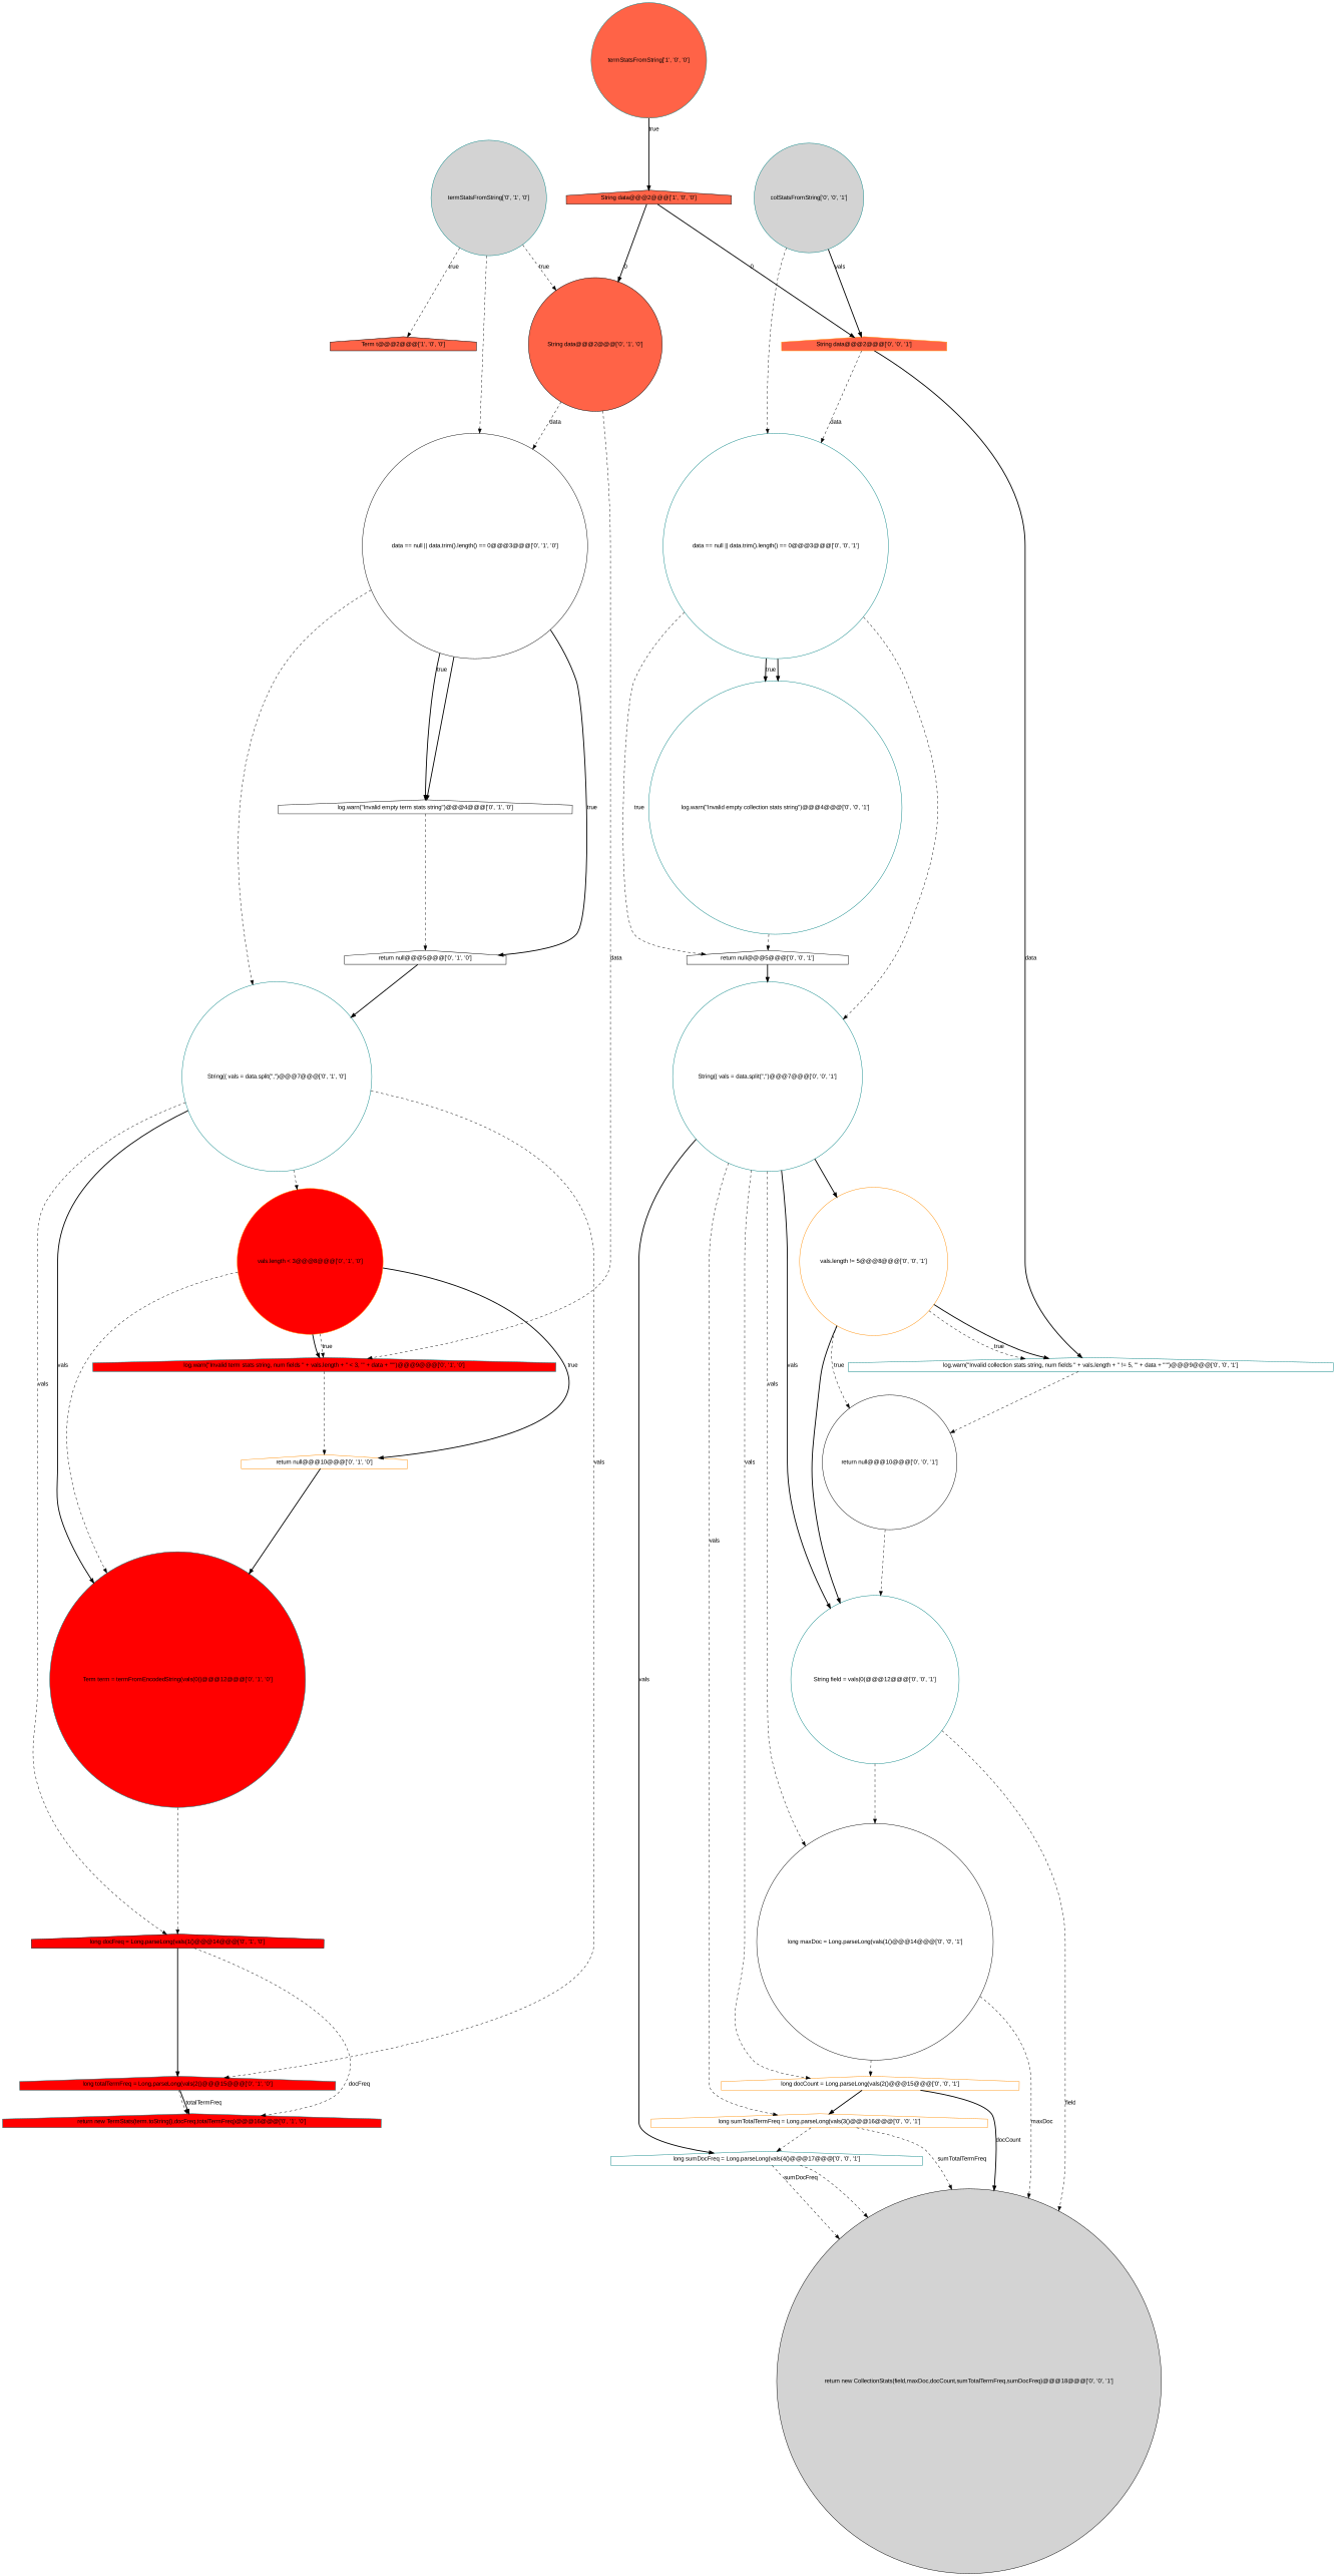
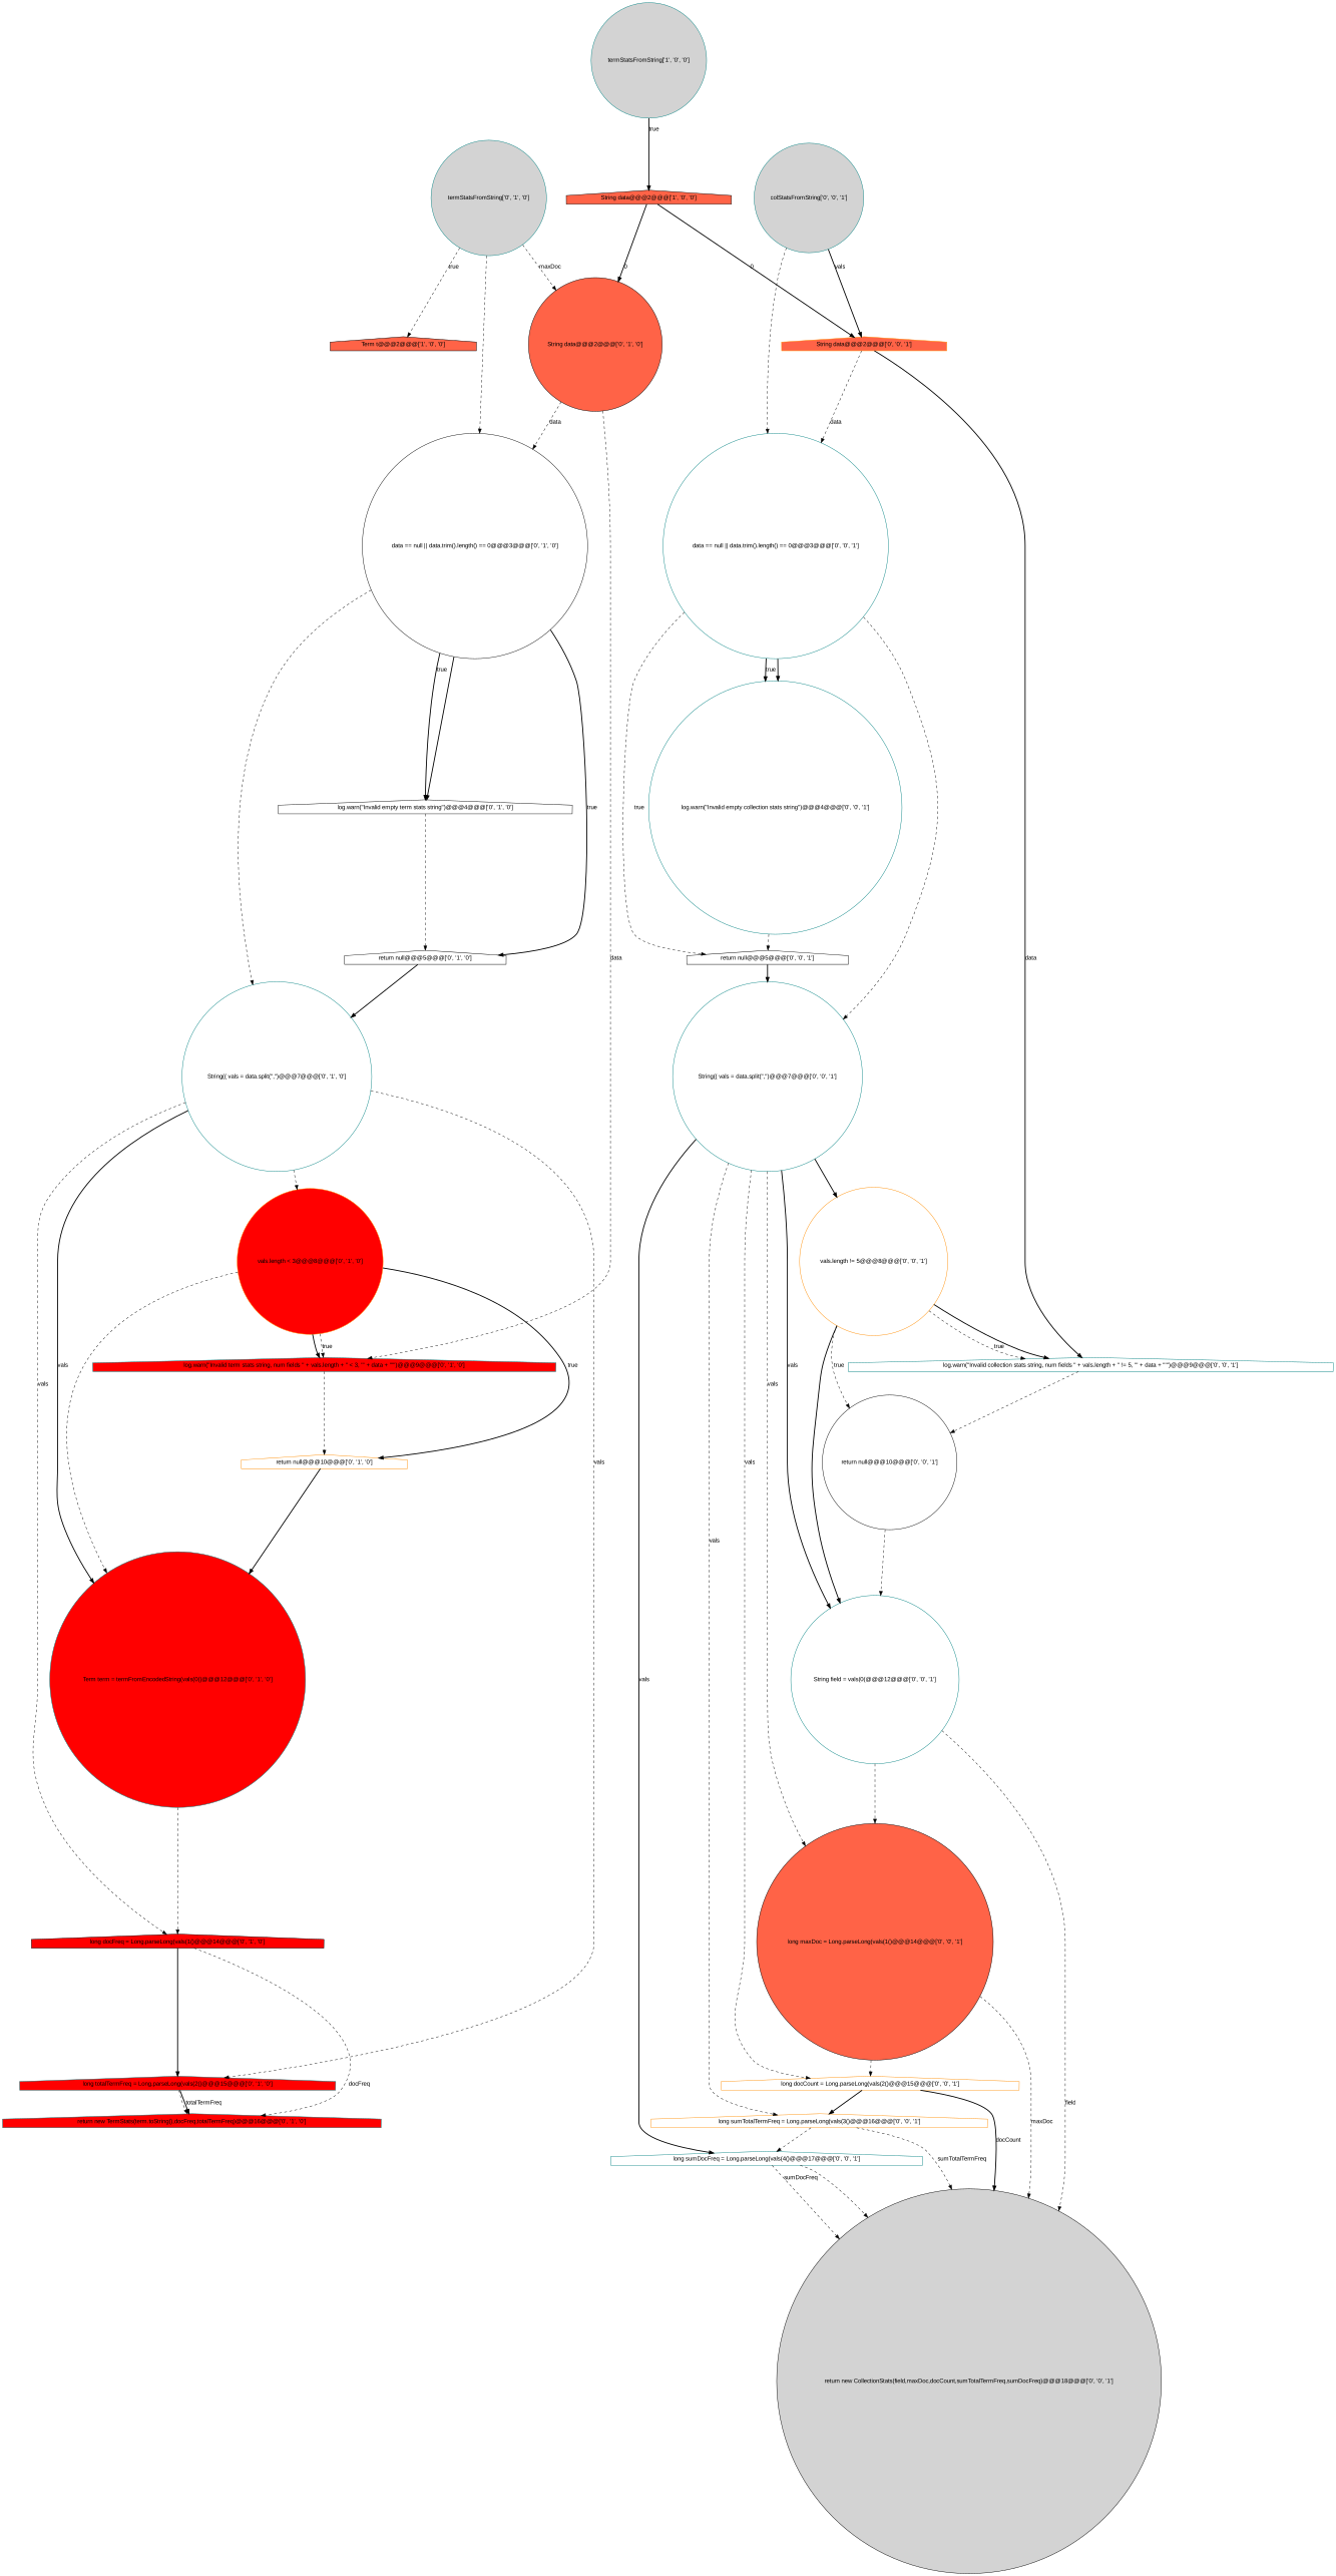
  digraph {
    fontname="Liberation Sans"
    node [color=teal fillcolor=white fontname="Liberation Sans" shape=circle style=filled]
    edge [fontname="Liberation Sans" style=dashed]
    n1 [label="data == null || data.trim().length() == 0@@@3@@@['0', '0', '1']"]
    n2 [label="String(( vals = data.split(\",\")@@@7@@@['0', '0', '1']"]
    n3 [label="log.warn(\"Invalid empty collection stats string\")@@@4@@@['0', '0', '1']"]
    n4 [color=black label="return null@@@5@@@['0', '0', '1']" shape=house]
    n5 [color=darkorange label="long docCount = Long.parseLong(vals(2()@@@15@@@['0', '0', '1']" shape=house]
    n6 [label="String field = vals(0(@@@12@@@['0', '0', '1']"]
    n7 [label="long sumDocFreq = Long.parseLong(vals(4()@@@17@@@['0', '0', '1']" shape=house]
    n8 [color=darkorange label="long sumTotalTermFreq = Long.parseLong(vals(3()@@@16@@@['0', '0', '1']" shape=house]
-   n9 [color=black label="long maxDoc = Long.parseLong(vals(1()@@@14@@@['0', '0', '1']"]
+   n9 [color=black fillcolor=tomato label="long maxDoc = Long.parseLong(vals(1()@@@14@@@['0', '0', '1']"]
    n10 [color=darkorange label="vals.length != 5@@@8@@@['0', '0', '1']"]
    n11 [color=black fillcolor=tomato label="String data@@@2@@@['0', '1', '0']"]
    n12 [fillcolor=red label="log.warn(\"Invalid term stats string, num fields \" + vals.length + \" < 3, '\" + data + \"'\")@@@9@@@['0', '1', '0']" shape=house]
    n13 [color=black label="data == null || data.trim().length() == 0@@@3@@@['0', '1', '0']"]
    n14 [color=darkorange label="return null@@@10@@@['0', '1', '0']" shape=house]
    n15 [color=black label="log.warn(\"Invalid empty term stats string\")@@@4@@@['0', '1', '0']" shape=house]
    n16 [color=black label="return null@@@5@@@['0', '1', '0']" shape=house]
    n17 [label="String(( vals = data.split(\",\")@@@7@@@['0', '1', '0']"]
    n18 [color=black fillcolor=tomato label="String data@@@2@@@['1', '0', '0']" shape=house]
    n19 [color=darkorange fillcolor=tomato label="String data@@@2@@@['0', '0', '1']" shape=house]
    n20 [label="log.warn(\"Invalid collection stats string, num fields \" + vals.length + \" != 5, '\" + data + \"'\")@@@9@@@['0', '0', '1']" shape=house]
    n21 [fillcolor=lightgray label="termStatsFromString['0', '1', '0']"]
    n22 [color=black fillcolor=tomato label="Term t@@@2@@@['1', '0', '0']" shape=house]
    n23 [fillcolor=red label="Term term = termFromEncodedString(vals(0()@@@12@@@['0', '1', '0']"]
    n24 [color=black fillcolor=lightgray label="return new CollectionStats(field,maxDoc,docCount,sumTotalTermFreq,sumDocFreq)@@@18@@@['0', '0', '1']"]
    n25 [color=black label="return null@@@10@@@['0', '0', '1']"]
    n26 [color=black fillcolor=red label="long docFreq = Long.parseLong(vals(1()@@@14@@@['0', '1', '0']" shape=house]
    n27 [fillcolor=red label="return new TermStats(term.toString(),docFreq,totalTermFreq)@@@16@@@['0', '1', '0']" shape=house]
    n28 [fillcolor=red label="long totalTermFreq = Long.parseLong(vals(2()@@@15@@@['0', '1', '0']" shape=house]
    n29 [color=darkorange fillcolor=red label="vals.length < 3@@@8@@@['0', '1', '0']"]
    n30 [fillcolor=lightgray label="colStatsFromString['0', '0', '1']"]
-   n31 [fillcolor=tomato label="termStatsFromString['1', '0', '0']"]
+   n31 [fillcolor=lightgray label="termStatsFromString['1', '0', '0']"]
    n1 -> n2
    n1 -> n3 [style=bold]
    n1 -> n3 [label=true style=bold]
    n1 -> n4 [label=true]
    n2 -> n5 [label=vals]
    n2 -> n6 [label=vals style=bold]
    n2 -> n7 [label=vals style=bold]
    n2 -> n8 [label=vals]
    n2 -> n9 [label=vals]
    n2 -> n10 [style=bold]
    n3 -> n4
    n4 -> n2 [style=bold]
    n5 -> n8 [style=bold]
    n5 -> n24 [label=docCount style=bold]
    n6 -> n9
    n6 -> n24 [label=field]
    n7 -> n24 [label=sumDocFreq]
    n7 -> n24
    n8 -> n7
    n8 -> n24 [label=sumTotalTermFreq]
    n9 -> n5
    n9 -> n24 [label=maxDoc]
    n10 -> n6 [style=bold]
    n10 -> n20 [style=bold]
    n10 -> n20 [label=true]
    n10 -> n25 [label=true]
    n11 -> n12 [label=data]
    n11 -> n13 [label=data]
    n12 -> n14
    n13 -> n15 [label=true style=bold]
    n13 -> n15 [style=bold]
    n13 -> n16 [label=true style=bold]
    n13 -> n17
    n14 -> n23 [style=bold]
    n15 -> n16
    n16 -> n17 [style=bold]
    n17 -> n23 [label=vals style=bold]
    n17 -> n26 [label=vals]
    n17 -> n28 [label=vals]
    n17 -> n29
    n18 -> n11 [label=0 style=bold]
    n18 -> n19 [label=0 style=bold]
    n19 -> n1 [label=data]
    n19 -> n20 [label=data style=bold]
    n20 -> n25
-   n21 -> n11 [label=true]
+   n21 -> n11 [label=maxDoc]
    n21 -> n13
    n21 -> n22 [label=true]
    n23 -> n26
    n25 -> n6
    n26 -> n27 [label=docFreq]
    n26 -> n28 [style=bold]
    n28 -> n27
    n28 -> n27 [label=totalTermFreq style=bold]
    n29 -> n12 [style=bold]
    n29 -> n12 [label=true]
    n29 -> n14 [label=true style=bold]
    n29 -> n23
    n30 -> n1
    n30 -> n19 [label=vals style=bold]
    n31 -> n18 [label=true style=bold]
  }
